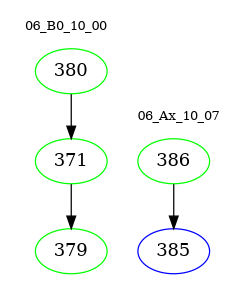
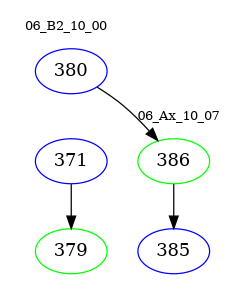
  digraph {
    node [color=green]
    edge [color=black]
    n1 [label=386]
    n2 [color=blue label=385]
-   n3 [label=380]
-   n4 [label=371]
+   n3 [color=blue label=380]
+   n4 [color=blue label=371]
    n5 [label=379]
    subgraph cluster_1 {
      color=white
      fontsize=10
      label="06_Ax_10_07"
      n1
      n2
    }
    subgraph cluster_2 {
      color=white
      fontsize=10
-     label="06_B0_10_00"
+     label="06_B2_10_00"
      n3
      n4
      n5
    }
    n1 -> n2
-   n3 -> n4
+   n3 -> n1
    n4 -> n5
  }
